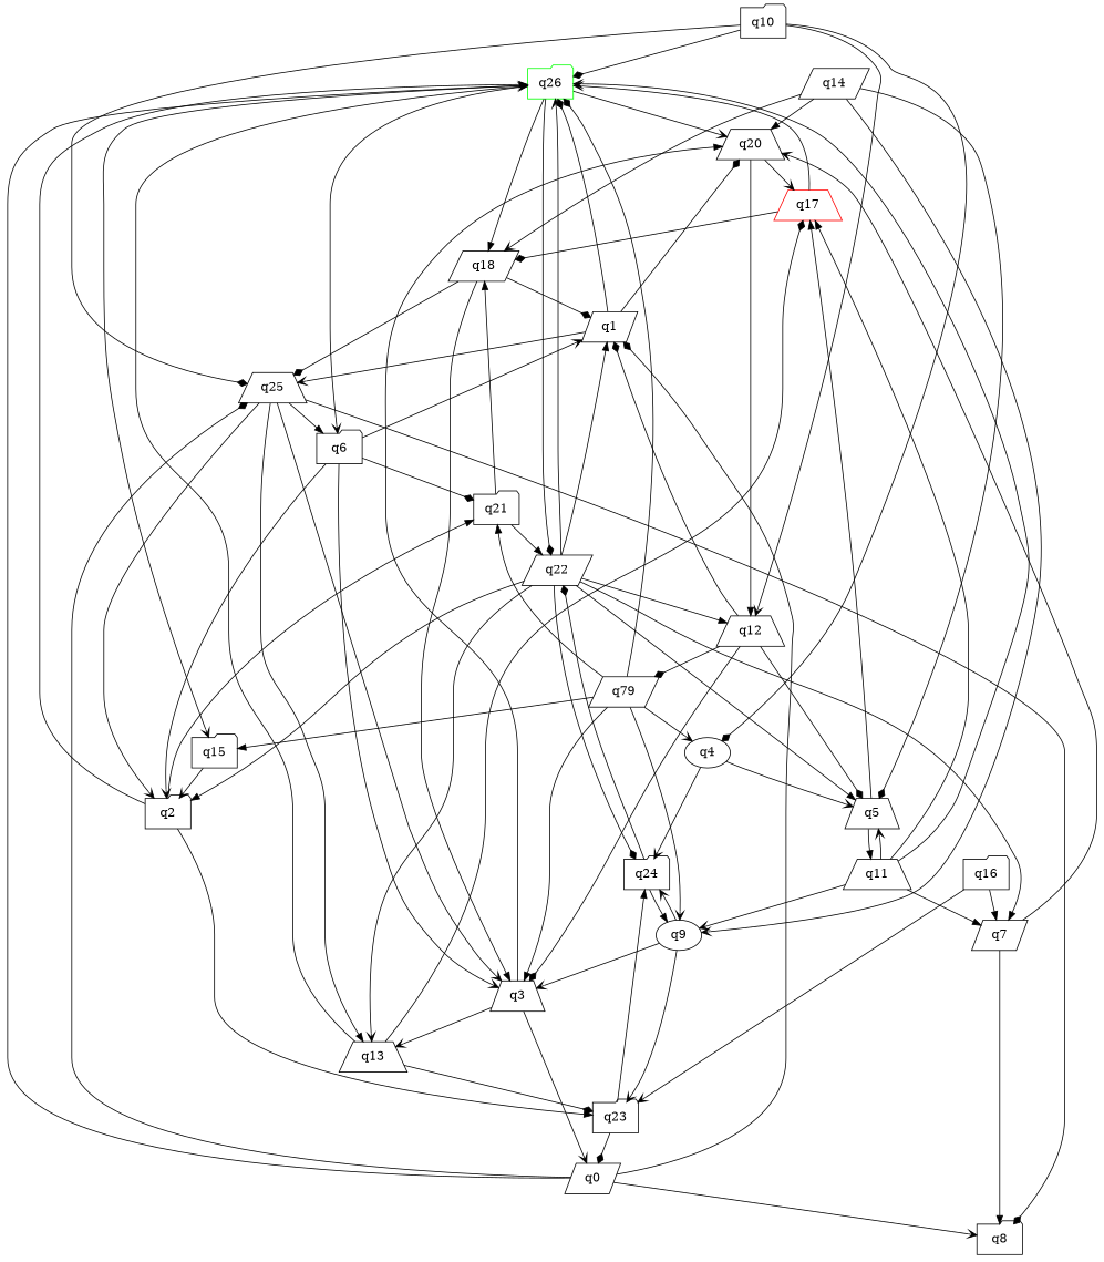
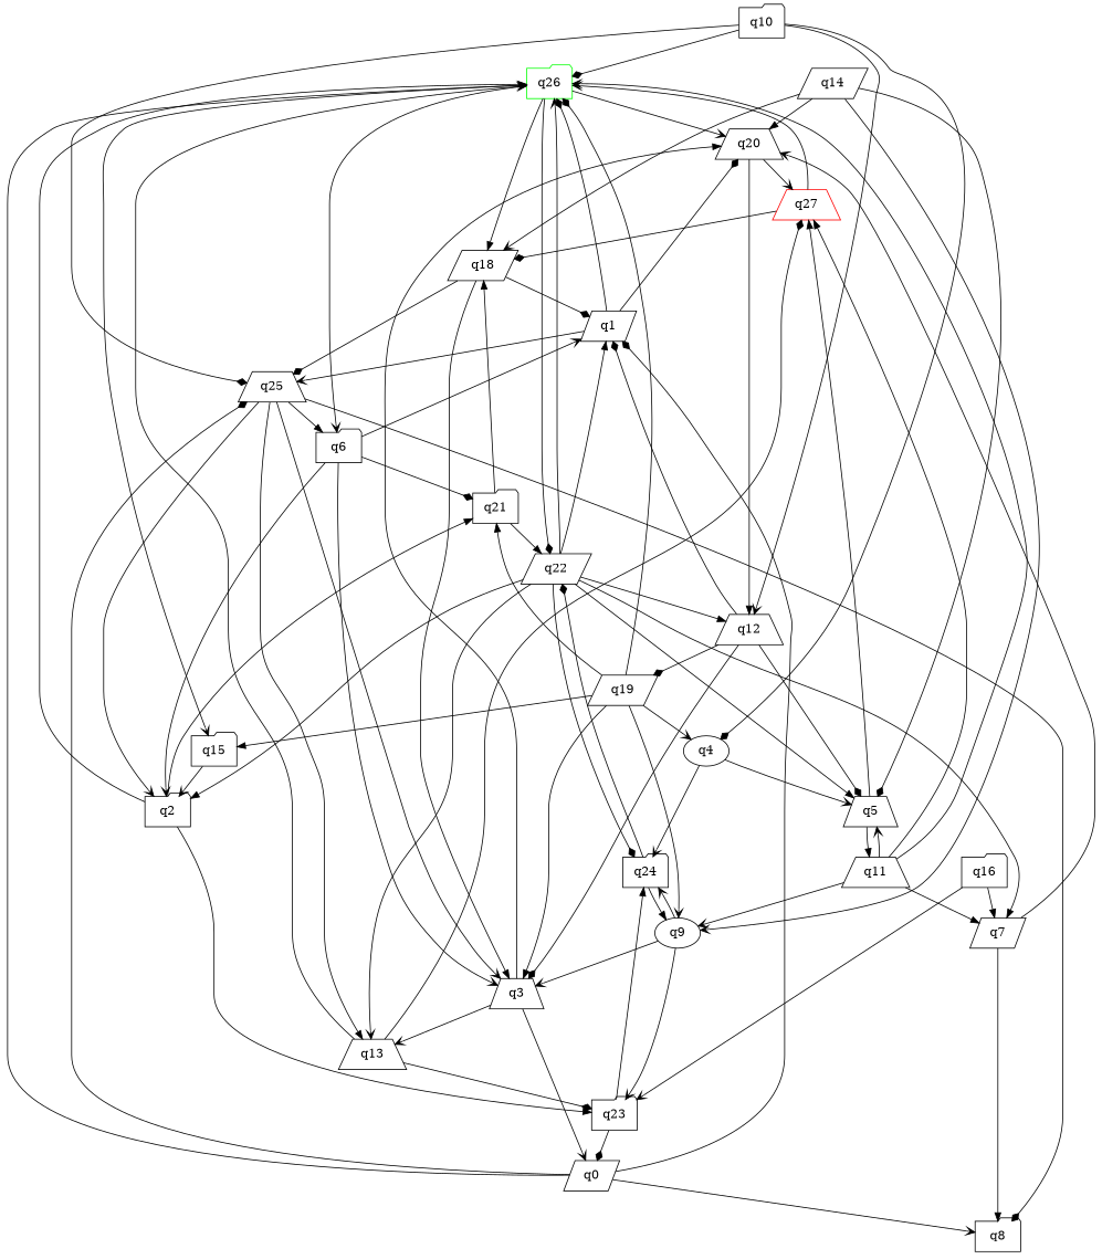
  digraph {
    node [shape=folder]
    edge [arrowhead=vee]
    q26 [color=green initial=1]
    q20 [shape=trapezium]
    q6
    q15
    q22 [shape=parallelogram]
    q18 [shape=parallelogram]
-   q17 [color=red final=1 shape=trapezium]
+   q17 [color=red final=1 shape=trapezium label=q27]
    q12 [shape=trapezium]
    q1 [shape=parallelogram]
    q2
    q3 [shape=trapezium]
    q21
    q13 [shape=trapezium]
    q24
    q5 [shape=trapezium]
    q7 [shape=parallelogram]
    q25 [shape=trapezium]
    q0 [shape=parallelogram]
    q8
    q23
-   q19 [shape=parallelogram label=q79]
+   q19 [shape=parallelogram]
    q9 [shape=ellipse]
    q4 [shape=ellipse]
    q11 [shape=trapezium]
    q10
    q14 [shape=parallelogram]
    q16
    q26 -> q20
    q26 -> q6
    q26 -> q15
    q26 -> q22 [arrowhead=diamond]
    q26 -> q18 [arrowhead=normal]
    q20 -> q17
    q20 -> q12 [arrowhead=normal]
    q6 -> q1
    q6 -> q2
    q6 -> q3
    q6 -> q21 [arrowhead=diamond]
    q15 -> q2
    q22 -> q26
    q22 -> q12 [arrowhead=normal]
    q22 -> q1 [arrowhead=normal]
    q22 -> q2 [arrowhead=normal]
    q22 -> q13
    q22 -> q24 [arrowhead=diamond]
    q22 -> q5 [arrowhead=normal]
    q22 -> q7 [arrowhead=normal]
    q18 -> q1 [arrowhead=diamond]
    q18 -> q3 [arrowhead=normal]
    q18 -> q25 [arrowhead=diamond]
    q17 -> q26
    q17 -> q18 [arrowhead=diamond]
    q12 -> q1 [arrowhead=diamond]
    q12 -> q3 [arrowhead=diamond]
    q12 -> q5 [arrowhead=diamond]
    q12 -> q19 [arrowhead=diamond]
    q1 -> q26 [arrowhead=diamond]
    q1 -> q20 [arrowhead=diamond]
    q1 -> q25
    q2 -> q26 [arrowhead=normal]
    q2 -> q21 [arrowhead=normal]
    q2 -> q23 [arrowhead=normal]
    q3 -> q20 [arrowhead=normal]
    q3 -> q13
    q3 -> q0
    q21 -> q22 [arrowhead=normal]
    q21 -> q18 [arrowhead=normal]
    q13 -> q26
    q13 -> q17 [arrowhead=diamond]
    q13 -> q23 [arrowhead=diamond]
    q24 -> q22 [arrowhead=diamond]
    q24 -> q9 [arrowhead=normal]
    q5 -> q17 [arrowhead=normal]
    q5 -> q11 [arrowhead=normal]
    q7 -> q20
    q7 -> q8 [arrowhead=normal]
    q25 -> q6 [arrowhead=normal]
    q25 -> q2
    q25 -> q3
    q25 -> q13 [arrowhead=normal]
    q25 -> q8 [arrowhead=diamond]
    q0 -> q26
    q0 -> q1 [arrowhead=diamond]
    q0 -> q25 [arrowhead=diamond]
    q0 -> q8
    q23 -> q24 [arrowhead=normal]
    q23 -> q0 [arrowhead=diamond]
    q19 -> q26 [arrowhead=diamond]
    q19 -> q15 [arrowhead=normal]
    q19 -> q3 [arrowhead=normal]
    q19 -> q21 [arrowhead=normal]
    q19 -> q9
    q19 -> q4
    q9 -> q3
    q9 -> q24
    q9 -> q23
    q4 -> q24
    q4 -> q5
    q11 -> q26
    q11 -> q17 [arrowhead=normal]
    q11 -> q5
    q11 -> q7 [arrowhead=normal]
    q11 -> q9
    q10 -> q26 [arrowhead=diamond]
    q10 -> q12
    q10 -> q25 [arrowhead=diamond]
    q10 -> q4 [arrowhead=diamond]
    q14 -> q20 [arrowhead=normal]
    q14 -> q18
    q14 -> q5 [arrowhead=diamond]
    q14 -> q9
    q16 -> q7 [arrowhead=normal]
    q16 -> q23
  }
